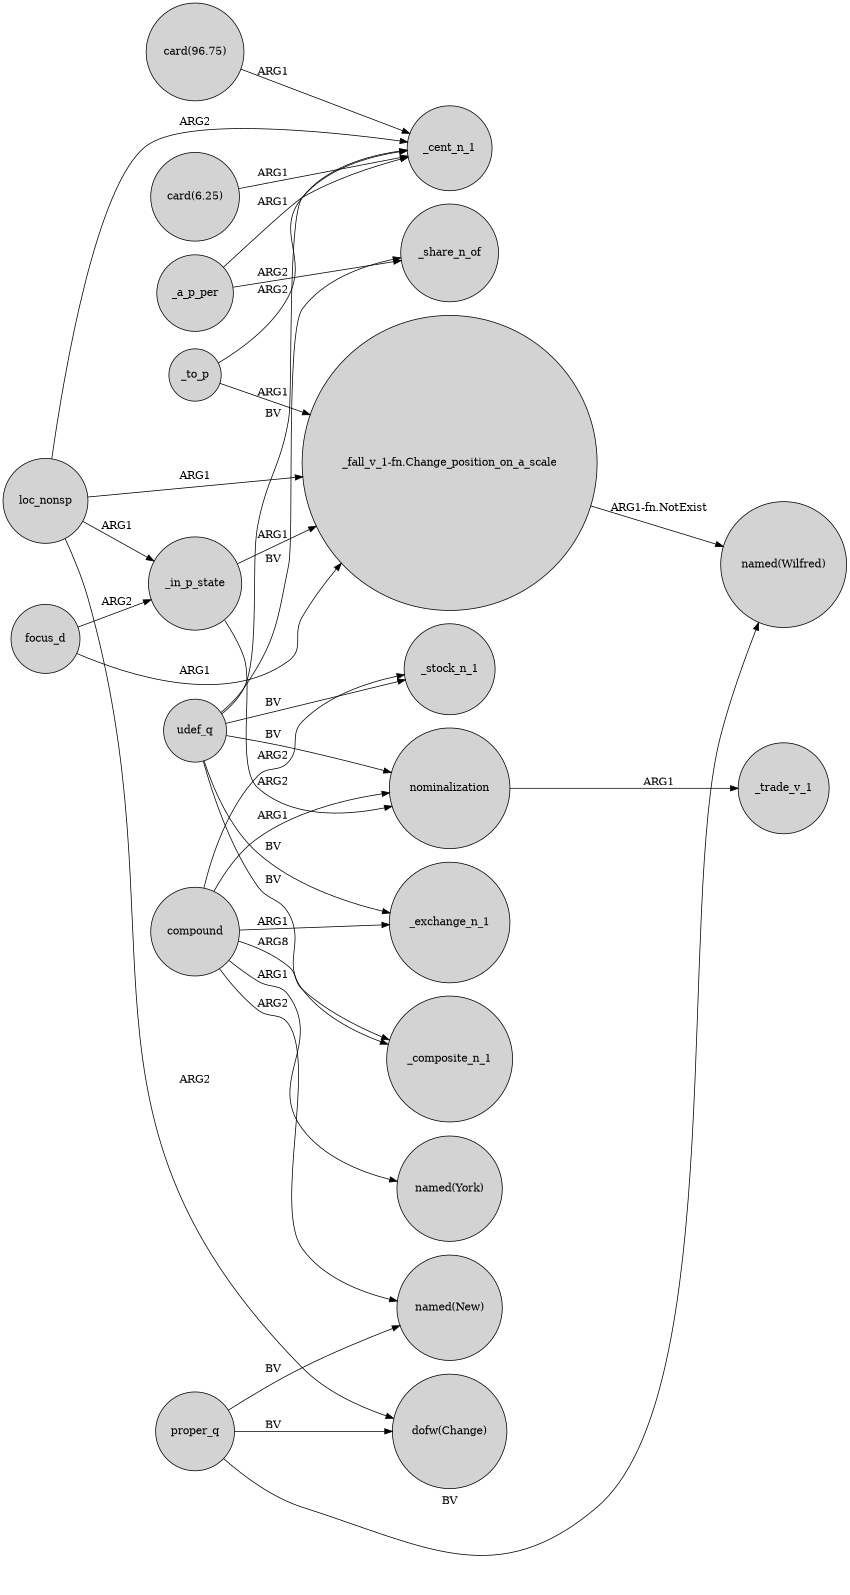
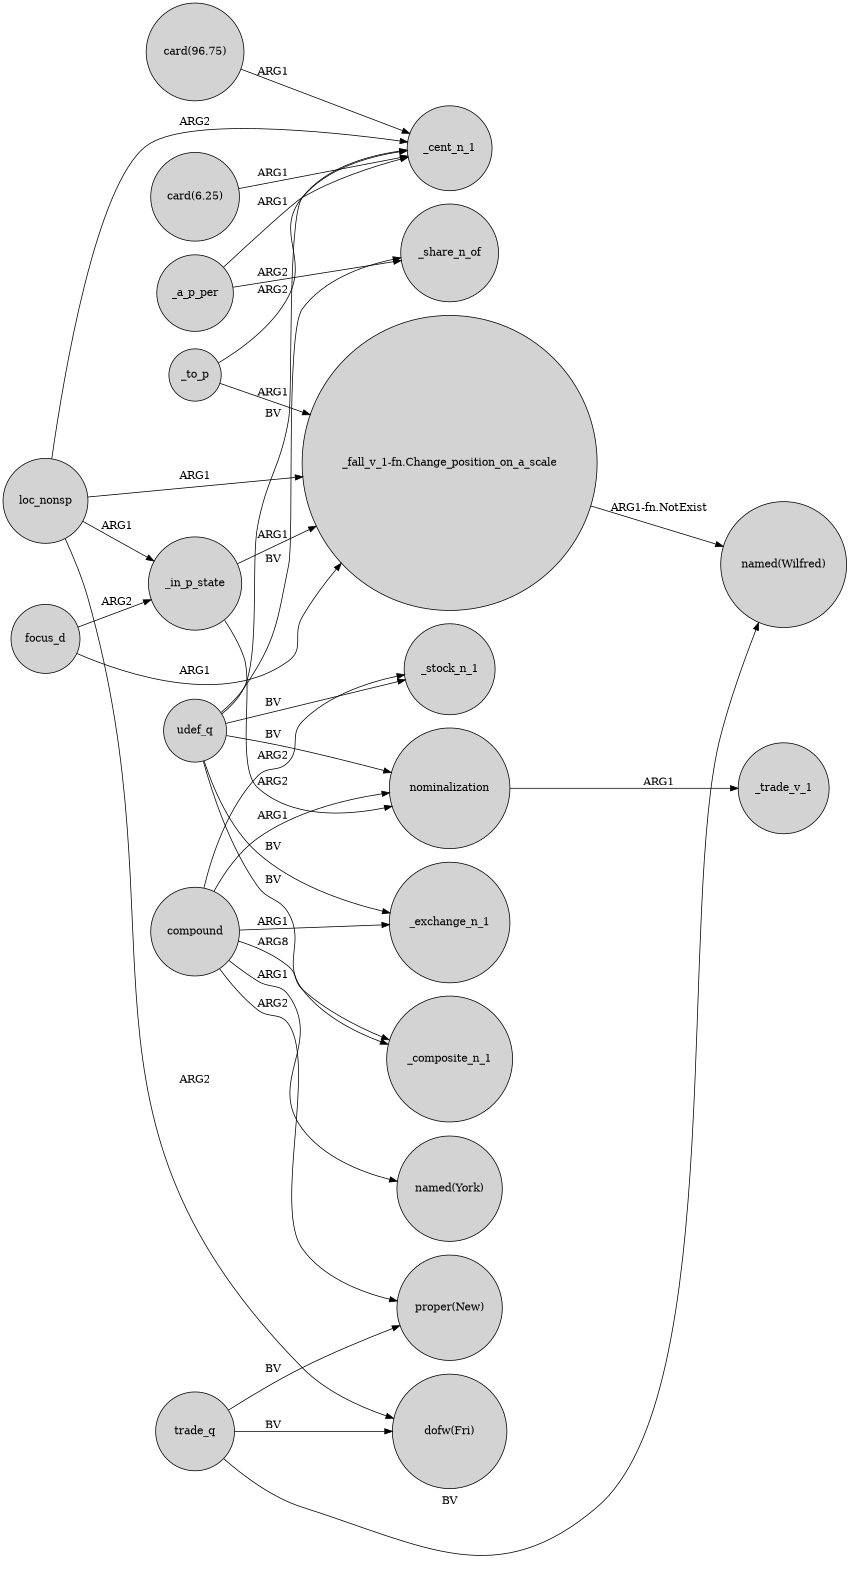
  digraph {
    rankdir=LR
    node [shape=circle style=filled]
    loc_nonsp
    _cent_n_1
-   "dofw(Fri)" [label="dofw(Change)"]
+   "dofw(Fri)"
    _in_p_state
    "_fall_v_1-fn.Change_position_on_a_scale"
    nominalization
    "named(Wilfred)"
-   proper_q
-   "named(New)"
+   proper_q [label=trade_q]
+   "named(New)" [label="proper(New)"]
    compound
    "named(York)"
    _composite_n_1
    _stock_n_1
    _exchange_n_1
    _trade_v_1
    focus_d
    udef_q
    _share_n_of
    _a_p_per
    "card(6.25)"
    _to_p
    n22 [label="card(96.75)"]
    loc_nonsp -> _cent_n_1 [label=ARG2]
    loc_nonsp -> "dofw(Fri)" [label=ARG2]
    loc_nonsp -> _in_p_state [label=ARG1]
    loc_nonsp -> "_fall_v_1-fn.Change_position_on_a_scale" [label=ARG1]
    _in_p_state -> "_fall_v_1-fn.Change_position_on_a_scale" [label=ARG1]
    _in_p_state -> nominalization [label=ARG2]
    "_fall_v_1-fn.Change_position_on_a_scale" -> "named(Wilfred)" [label="ARG1-fn.NotExist"]
    nominalization -> _trade_v_1 [label=ARG1]
    proper_q -> "dofw(Fri)" [label=BV]
    proper_q -> "named(Wilfred)" [label=BV]
    proper_q -> "named(New)" [label=BV]
    compound -> nominalization [label=ARG1]
    compound -> "named(New)" [label=ARG2]
    compound -> "named(York)" [label=ARG1]
    compound -> _composite_n_1 [label=ARG8]
    compound -> _stock_n_1 [label=ARG2]
    compound -> _exchange_n_1 [label=ARG1]
    focus_d -> _in_p_state [label=ARG2]
    focus_d -> "_fall_v_1-fn.Change_position_on_a_scale" [label=ARG1]
    udef_q -> _cent_n_1 [label=BV]
    udef_q -> nominalization [label=BV]
    udef_q -> _composite_n_1 [label=BV]
    udef_q -> _stock_n_1 [label=BV]
    udef_q -> _exchange_n_1 [label=BV]
    udef_q -> _share_n_of [label=BV]
    _a_p_per -> _cent_n_1 [label=ARG1]
    _a_p_per -> _share_n_of [label=ARG2]
    "card(6.25)" -> _cent_n_1 [label=ARG1]
    _to_p -> _cent_n_1 [label=ARG2]
    _to_p -> "_fall_v_1-fn.Change_position_on_a_scale" [label=ARG1]
    n22 -> _cent_n_1 [label=ARG1]
  }
